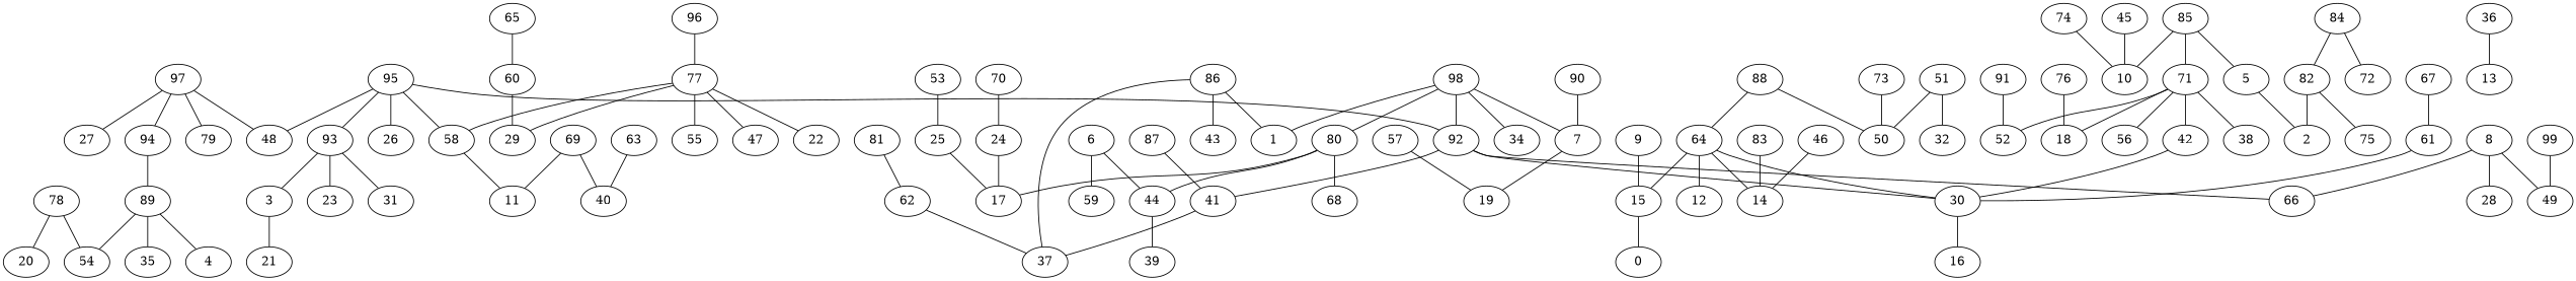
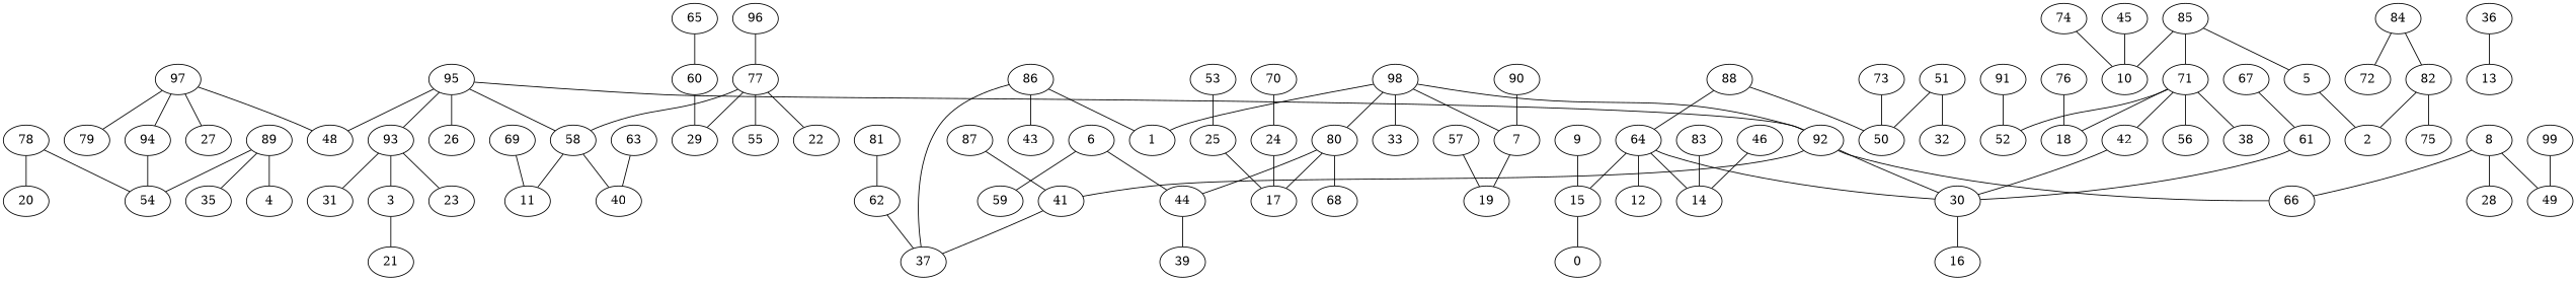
  digraph {
    edge [color=black dir=none]
    78
    54
    20
    53
    25
    17
    82
    75
    2
    9
    15
    0
    87
    41
    37
    74
    10
    45
    57
    19
    36
    13
    86
    43
    1
    5
    91
    52
    70
    24
    64
    12
    14
    30
    16
    6
    59
    44
    39
    35
    8
    28
    49
    66
    83
    93
    31
    3
    23
    21
    69
    11
    81
    62
    95
    48
    26
    58
    92
    40
    98
    80
    7
-   33 [label=34]
+   33
    68
    89
    4
    76
    18
    71
    38
    56
    42
    84
    72
    65
    60
    29
    77
    22
    55
-   47
    97
    27
    94
    79
    61
    90
    88
    50
    99
    85
    67
    63
    73
    96
    46
    51
    32
    subgraph sub_1 {
      78
      54
      20
      53
      25
      17
      82
      75
      2
      9
      15
      0
      87
      41
      37
      74
      10
      45
      57
      19
      36
      13
      86
      43
      1
      5
      91
      52
      70
      24
      64
      12
      14
      30
      16
      6
      59
      44
      39
      35
      8
      28
      49
      66
      83
      93
      31
      3
      23
      21
      69
      11
      81
      62
      95
      48
      26
      58
      92
      40
      98
      80
      7
      33
      68
      89
      4
      76
      18
      71
      38
      56
      42
      84
      72
      65
      60
      29
      77
      22
      55
-     47
      97
      27
      94
      79
      61
      90
      88
      50
      99
      85
      67
      63
      73
      96
      46
      51
      32
    }
    78 -> 54
    78 -> 20
    53 -> 25
    25 -> 17
    82 -> 75
    82 -> 2
    9 -> 15
    15 -> 0
    87 -> 41
    41 -> 37
    74 -> 10
    45 -> 10
    57 -> 19
    36 -> 13
    86 -> 37
    86 -> 43
    86 -> 1
    5 -> 2
    91 -> 52
    70 -> 24
    24 -> 17
    64 -> 15
    64 -> 12
    64 -> 14
    64 -> 30
    30 -> 16
    6 -> 59
    6 -> 44
    44 -> 39
    8 -> 28
    8 -> 49
    8 -> 66
    83 -> 14
    93 -> 31
    93 -> 3
    93 -> 23
    3 -> 21
    69 -> 11
    81 -> 62
    62 -> 37
    95 -> 93
    95 -> 48
    95 -> 26
    95 -> 58
    95 -> 92
    58 -> 11
-   69 -> 40
+   58 -> 40
    92 -> 41
    92 -> 30
    92 -> 66
    98 -> 1
    98 -> 92
    98 -> 80
    98 -> 7
    98 -> 33
    80 -> 17
    80 -> 44
    80 -> 68
    7 -> 19
    89 -> 54
    89 -> 35
    89 -> 4
    76 -> 18
    71 -> 52
    71 -> 18
    71 -> 38
    71 -> 56
    71 -> 42
    42 -> 30
    84 -> 82
    84 -> 72
    65 -> 60
    60 -> 29
    77 -> 58
    77 -> 29
    77 -> 22
    77 -> 55
-   77 -> 47
    97 -> 48
    97 -> 27
    97 -> 94
    97 -> 79
-   94 -> 89
+   94 -> 54
    61 -> 30
    90 -> 7
    88 -> 64
    88 -> 50
    99 -> 49
    85 -> 10
    85 -> 5
    85 -> 71
    67 -> 61
    63 -> 40
    73 -> 50
    96 -> 77
    46 -> 14
    51 -> 50
    51 -> 32
  }
